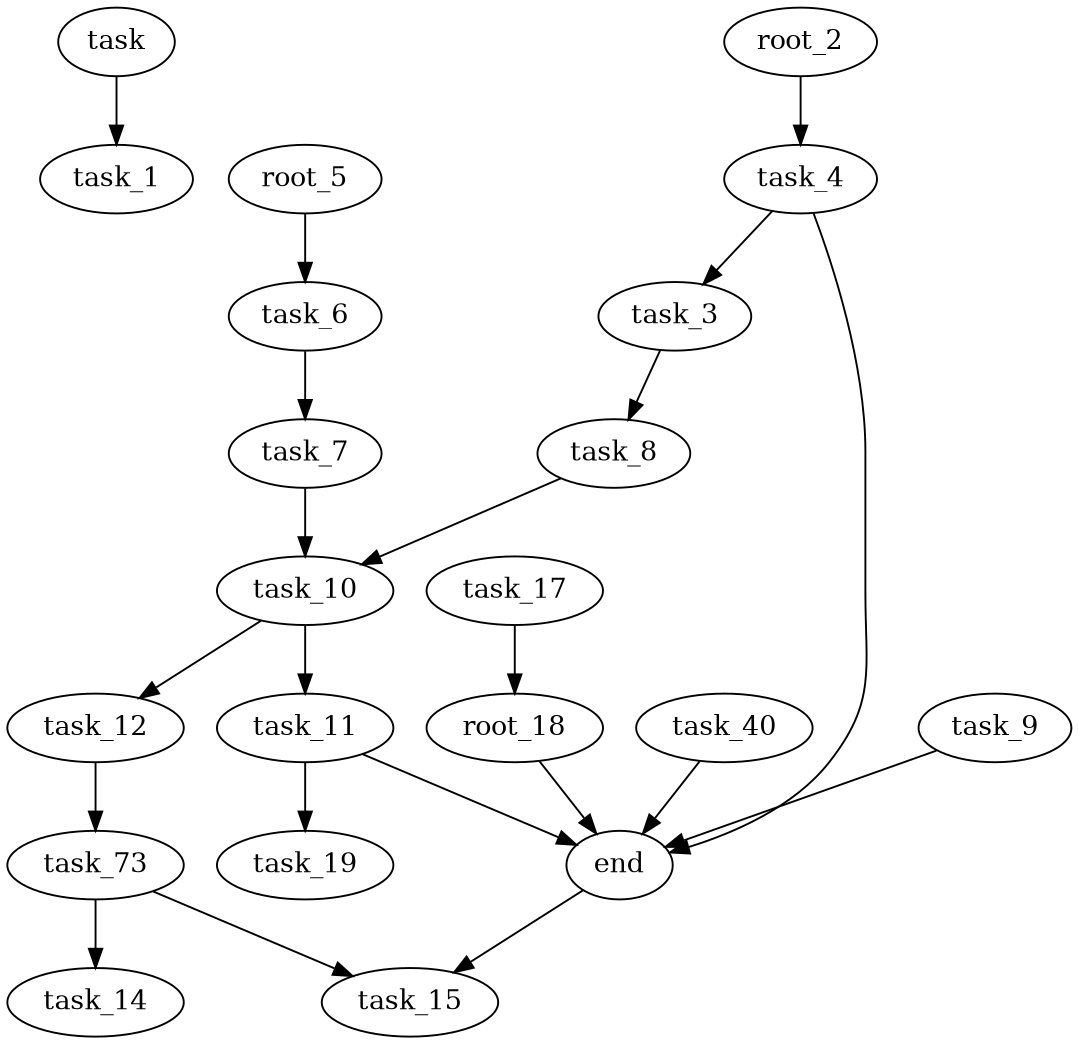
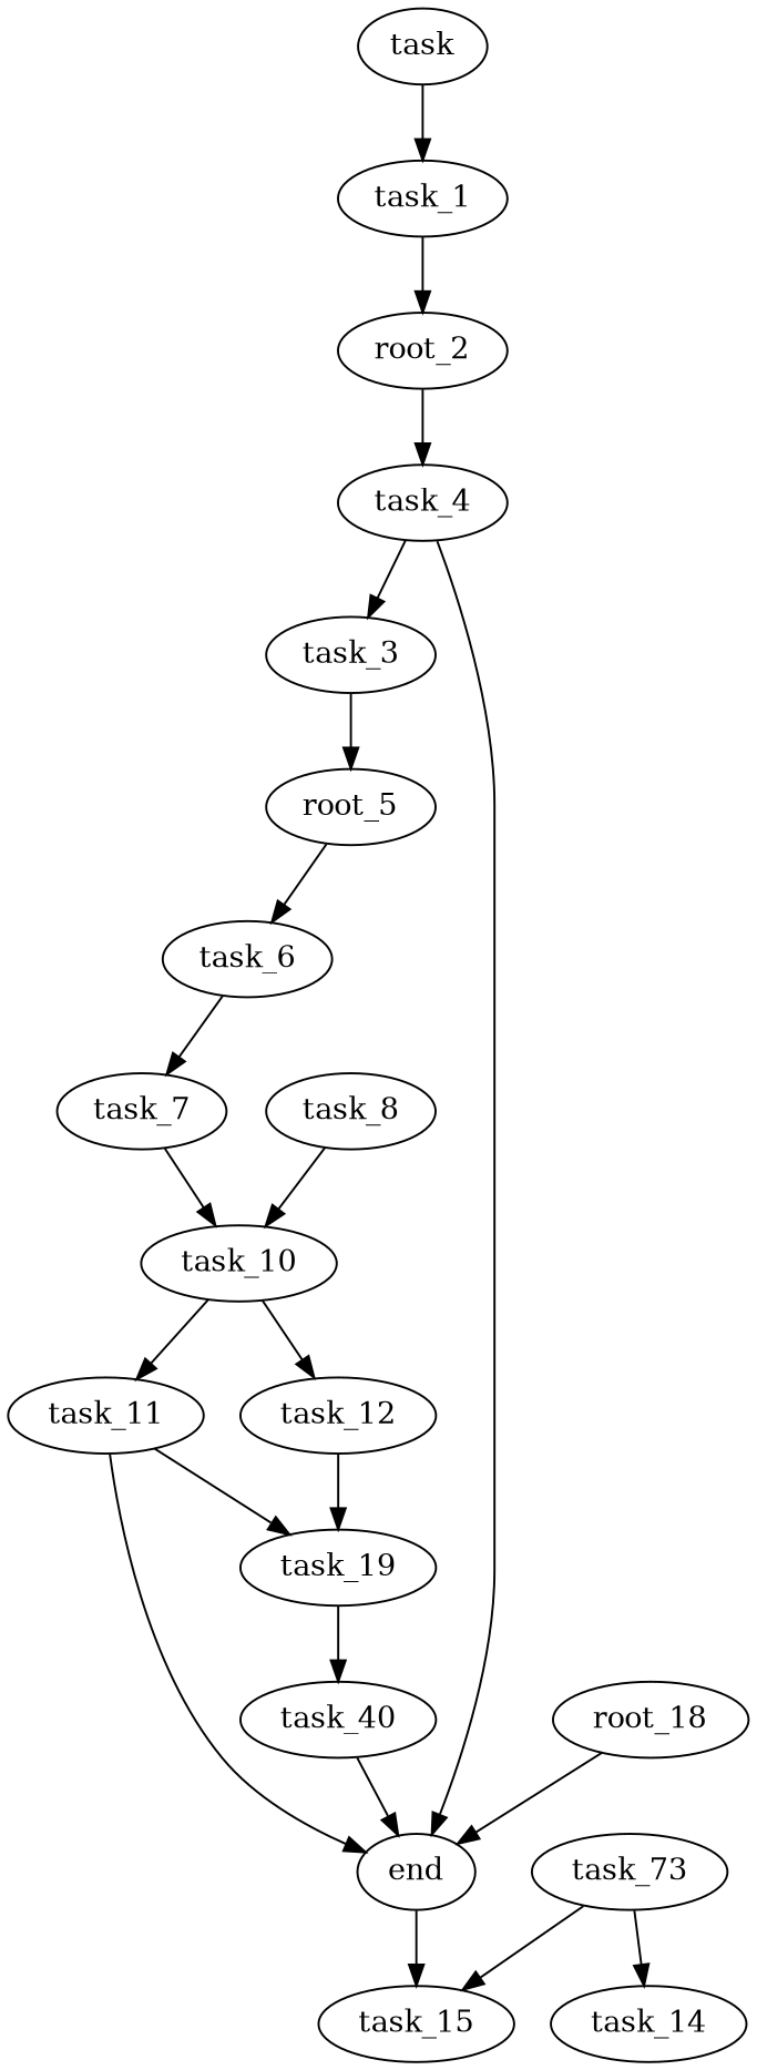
  digraph {
    n1 [label=task]
    task_1
    n3 [label=root_2]
    task_4
    n5 [label=root_5]
    task_3
    end
    task_6
    task_15
    task_7
    task_10
    task_8
-   task_9
    task_11
    task_12
    task_19
    n17 [label=task_73]
    task_14
    n19 [label=root_18]
-   task_17
    n21 [label=task_40]
    n1 -> task_1
+   task_1 -> n3
    n3 -> task_4
    task_4 -> task_3
    task_4 -> end
    n5 -> task_6
-   task_3 -> task_8
+   task_3 -> n5
    end -> task_15
    task_6 -> task_7
    task_7 -> task_10
    task_10 -> task_11
    task_10 -> task_12
    task_8 -> task_10
-   task_9 -> end
    task_11 -> end
    task_11 -> task_19
-   task_12 -> n17
+   task_12 -> task_19
+   task_19 -> n21
    n17 -> task_15
    n17 -> task_14
    n19 -> end
-   task_17 -> n19
    n21 -> end
  }
